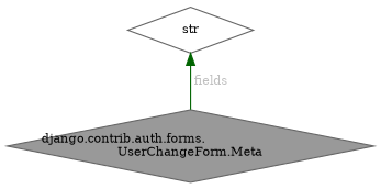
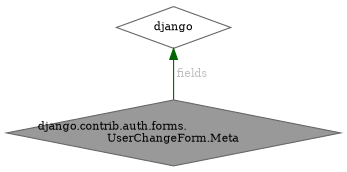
  digraph {
    fontname="DejaVu Serif"
    node [color=gray40 fontname="DejaVu Serif" fontsize=10 shape=diamond style=filled]
    n1 [fillcolor=grey60 fontcolor=black height=0.2 label="django.contrib.auth.forms.\lUserChangeForm.Meta" width=0.4]
-   n2 [fillcolor=white height=0.2 label=str width=0.4]
+   n2 [fillcolor=white height=0.2 label=django width=0.4]
    n2 -> n1 [color=darkgreen dir=back fontcolor=grey fontname="DejaVu Serif" fontsize=10 label=" fields" labelfontname=Helvetica labelfontsize=10 style=solid]
  }
